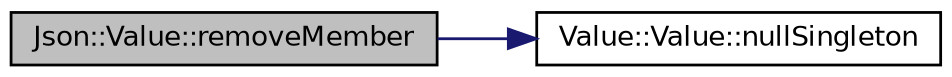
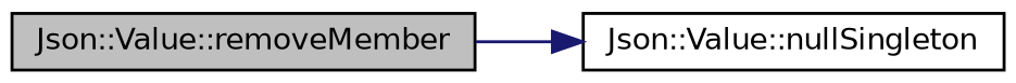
  digraph {
    rankdir=LR
    fontname="DejaVu Sans"
    node [color=black fontname="DejaVu Sans" fontsize=10 shape=record style=filled]
    n1 [fillcolor=grey75 fontcolor=black height=0.2 label="Json::Value::removeMember" width=0.4]
-   n2 [fillcolor=white height=0.2 label="Value::Value::nullSingleton" width=0.4]
+   n2 [fillcolor=white height=0.2 label="Json::Value::nullSingleton" width=0.4]
    n1 -> n2 [color=midnightblue fontname="DejaVu Sans" fontsize=10 labelfontname=Helvetica labelfontsize=10 style=solid]
  }
